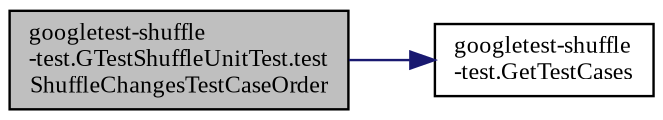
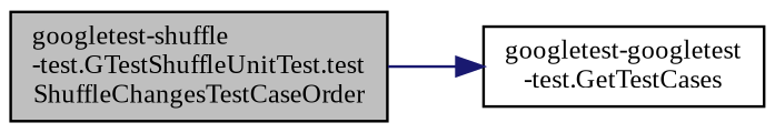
  digraph {
    rankdir=LR
    fontname="Liberation Serif"
    node [color=black fontname="Liberation Serif" fontsize=10 shape=record]
    n1 [fillcolor=grey75 fontcolor=black height=0.2 label="googletest-shuffle\l-test.GTestShuffleUnitTest.test\lShuffleChangesTestCaseOrder" style=filled width=0.4]
-   n2 [height=0.2 label="googletest-shuffle\l-test.GetTestCases" width=0.4]
+   n2 [height=0.2 label="googletest-googletest\l-test.GetTestCases" width=0.4]
    n1 -> n2 [color=midnightblue fontname="Liberation Serif" fontsize=10 labelfontname=Helvetica labelfontsize=10 style=solid]
  }
